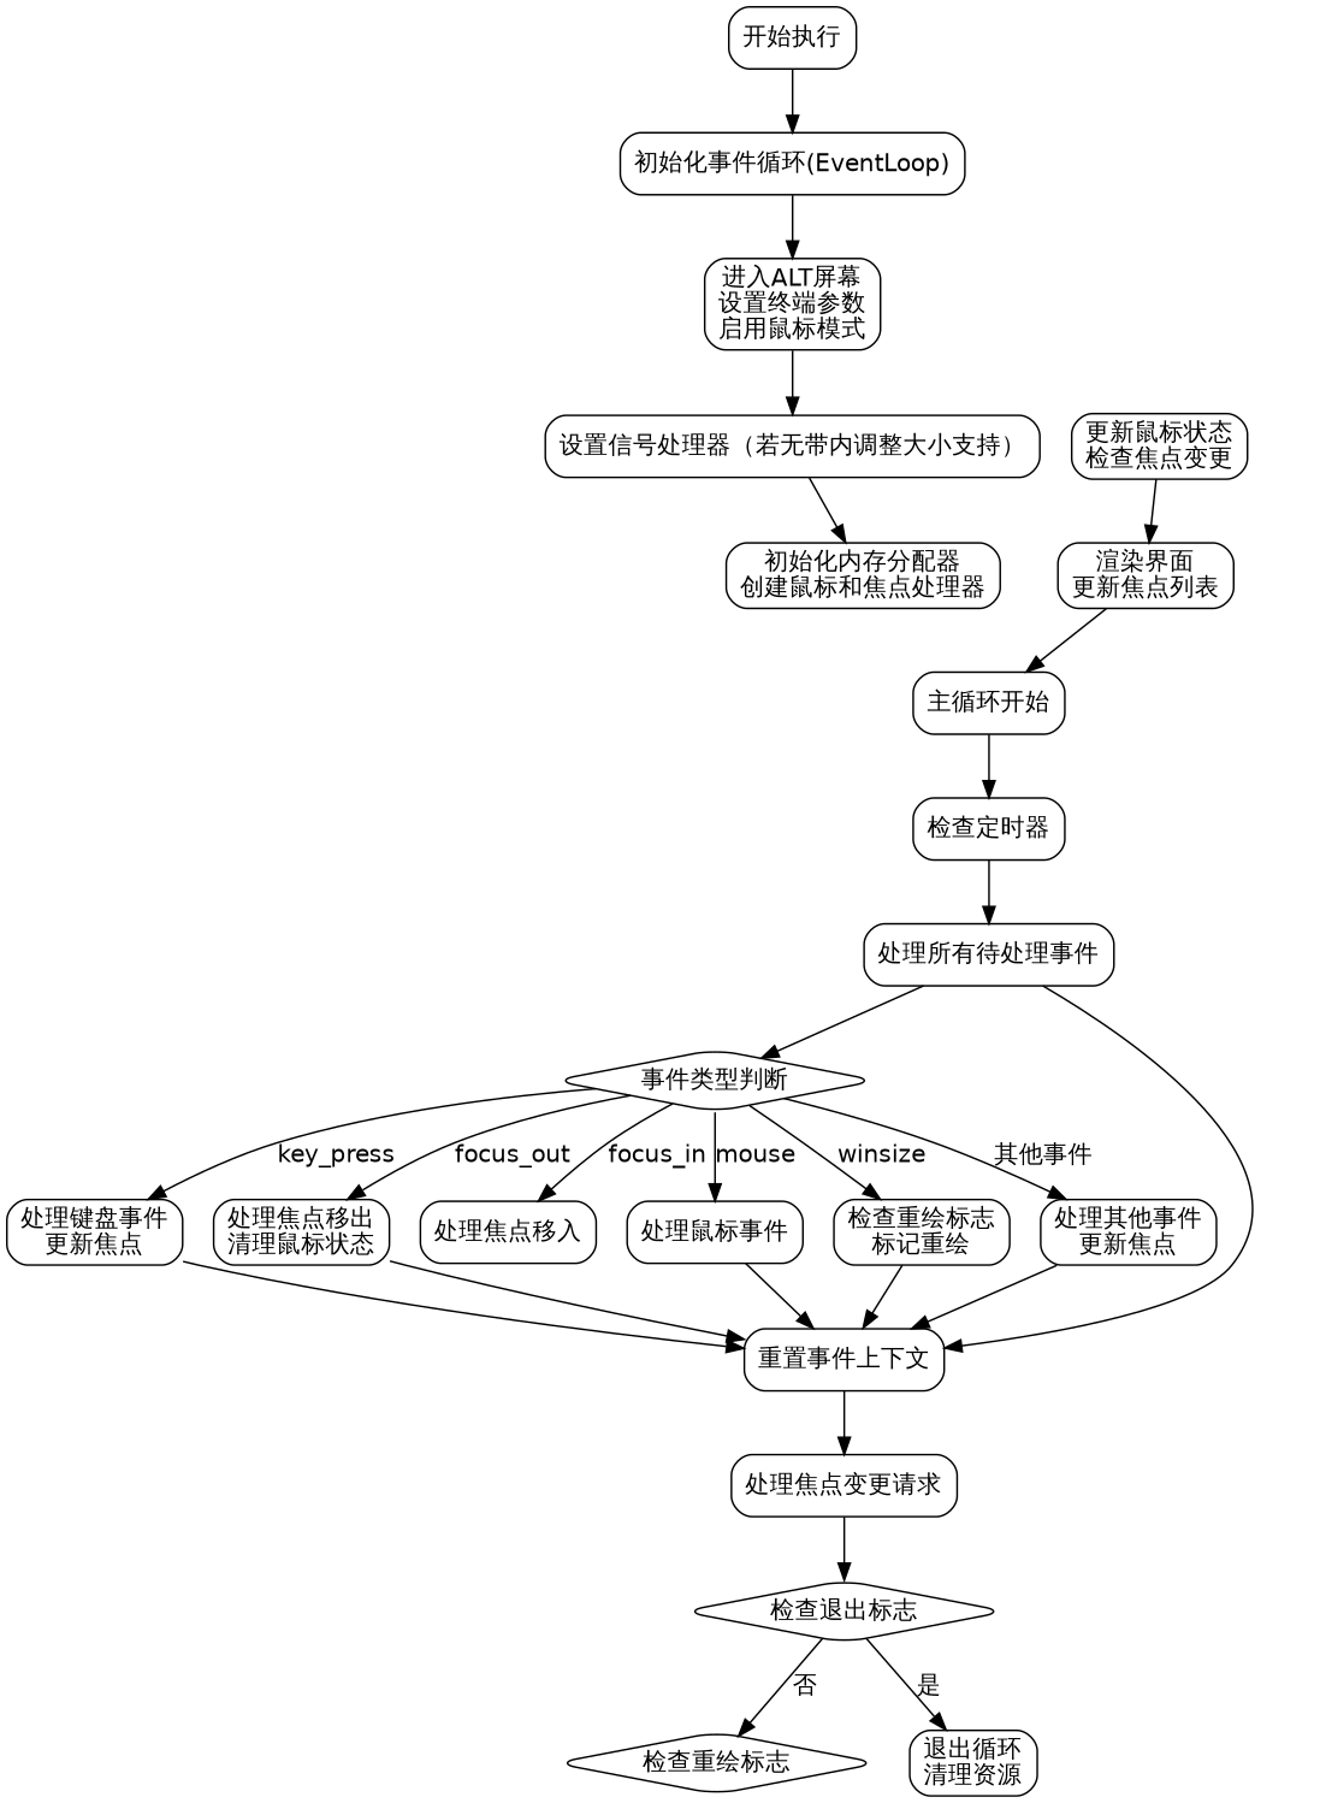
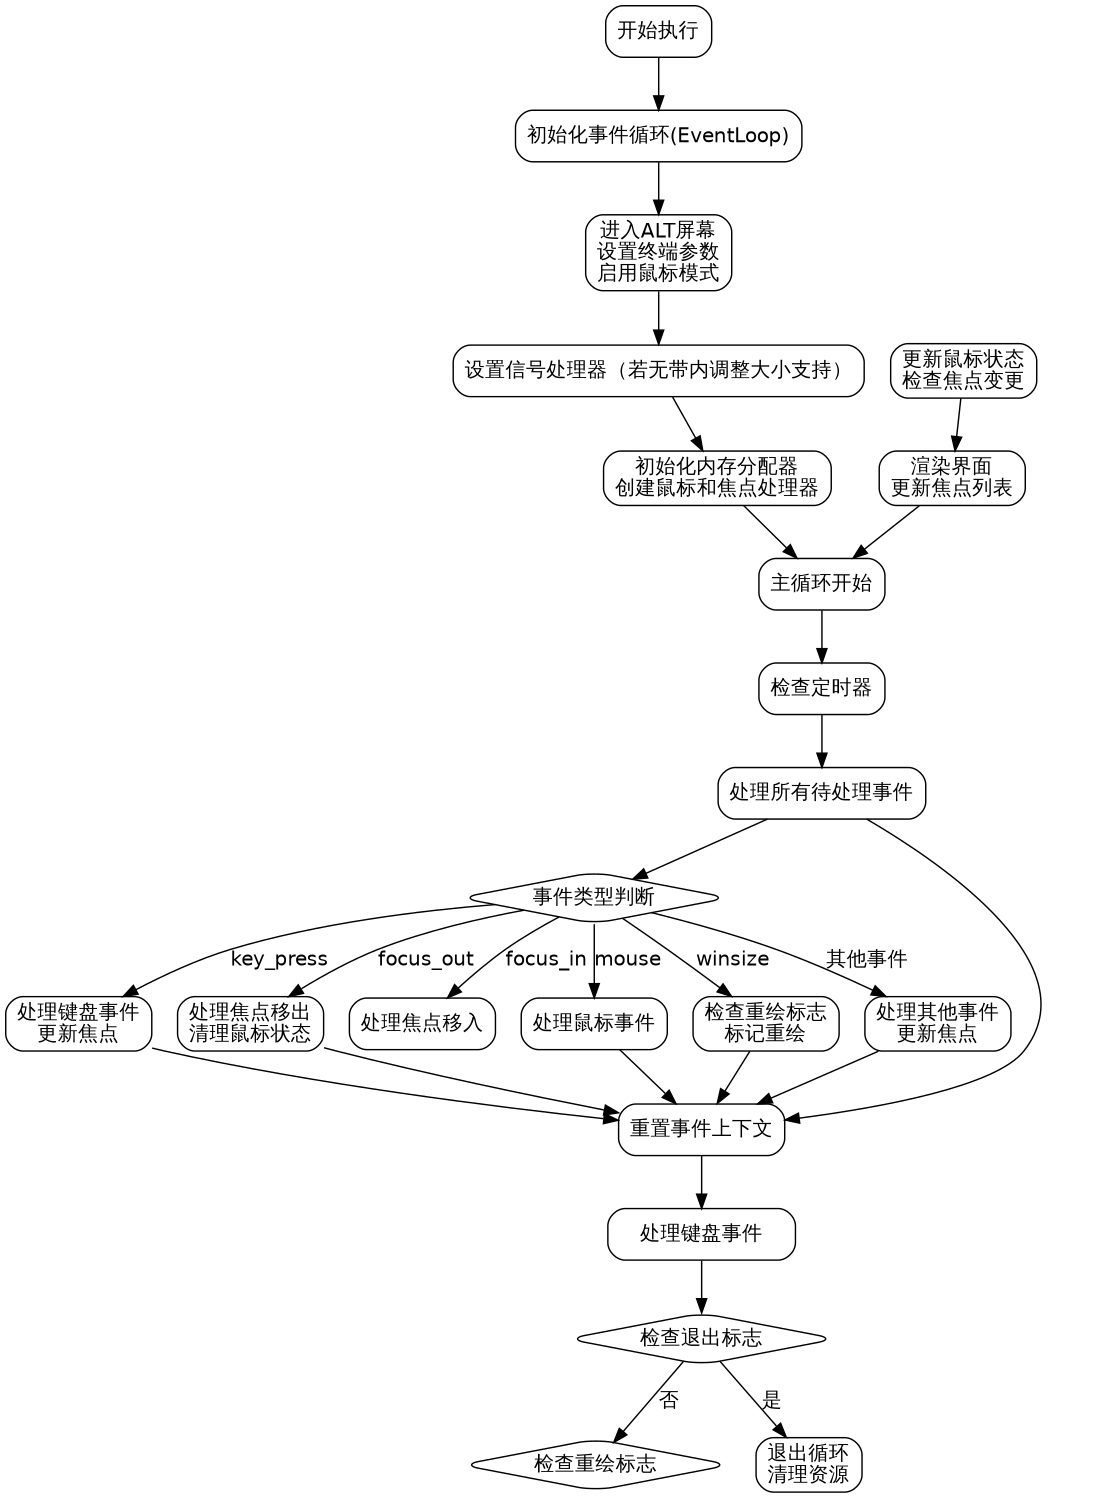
  digraph {
    node [fontname=Helvetica shape=rectangle style=rounded]
    edge [fontname=Helvetica]
    n1 [label="开始执行"]
    n2 [label="初始化事件循环(EventLoop)"]
    n3 [label="进入ALT屏幕\n设置终端参数\n启用鼠标模式"]
    n4 [label="设置信号处理器（若无带内调整大小支持）"]
    n5 [label="初始化内存分配器\n创建鼠标和焦点处理器"]
    n6 [label="主循环开始"]
    n7 [label="检查定时器"]
    n8 [label="处理所有待处理事件"]
    n9 [label="事件类型判断" shape=diamond]
    n10 [label="重置事件上下文"]
    n11 [label="处理键盘事件\n更新焦点"]
    n12 [label="处理焦点移出\n清理鼠标状态"]
    n13 [label="处理焦点移入"]
    n14 [label="处理鼠标事件"]
    n15 [label="检查重绘标志\n标记重绘"]
    n16 [label="处理其他事件\n更新焦点"]
-   n17 [label="处理焦点变更请求"]
+   n17 [label="处理键盘事件"]
    n18 [label="检查退出标志" shape=diamond]
    n19 [label="检查重绘标志" shape=diamond]
    n20 [label="退出循环\n清理资源"]
    n21 [label="更新鼠标状态\n检查焦点变更"]
    n22 [label="渲染界面\n更新焦点列表"]
    n1 -> n2
    n2 -> n3
    n3 -> n4
    n4 -> n5
+   n5 -> n6
    n6 -> n7
    n7 -> n8
    n8 -> n9
    n8 -> n10
    n9 -> n11 [label=key_press]
    n9 -> n12 [label=focus_out]
    n9 -> n13 [label=focus_in]
    n9 -> n14 [label=mouse]
    n9 -> n15 [label=winsize]
    n9 -> n16 [label="其他事件"]
    n10 -> n17
    n11 -> n10
    n12 -> n10
    n14 -> n10
    n15 -> n10
    n16 -> n10
    n17 -> n18
    n18 -> n19 [label="否"]
    n18 -> n20 [label="是"]
    n21 -> n22
    n22 -> n6
  }
